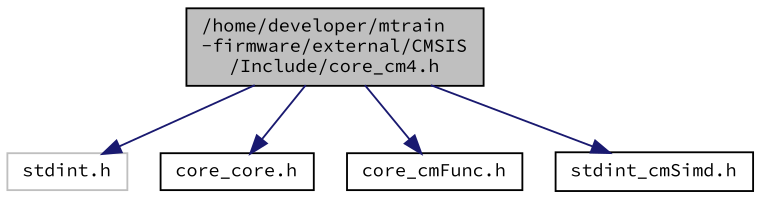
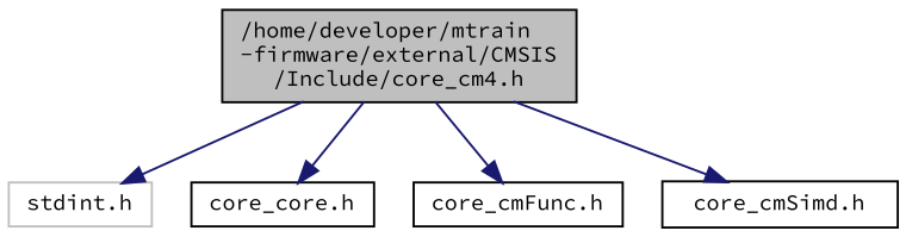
  digraph {
    fontname="Source Code Pro"
    node [color=black fillcolor=white fontname="Source Code Pro" fontsize=10 shape=record style=filled]
    edge [color=midnightblue fontname="Source Code Pro" fontsize=10 labelfontname=Helvetica labelfontsize=10 style=solid]
    n1 [fillcolor=grey75 fontcolor=black height=0.2 label="/home/developer/mtrain\l-firmware/external/CMSIS\l/Include/core_cm4.h" width=0.4]
    n2 [color=grey75 height=0.2 label="stdint.h" width=0.4]
    n3 [height=0.2 label="core_core.h" width=0.4]
    n4 [height=0.2 label="core_cmFunc.h" width=0.4]
-   n5 [height=0.2 label="stdint_cmSimd.h" width=0.4]
+   n5 [height=0.2 label="core_cmSimd.h" width=0.4]
    n1 -> n2
    n1 -> n3
    n1 -> n4
    n1 -> n5
  }
